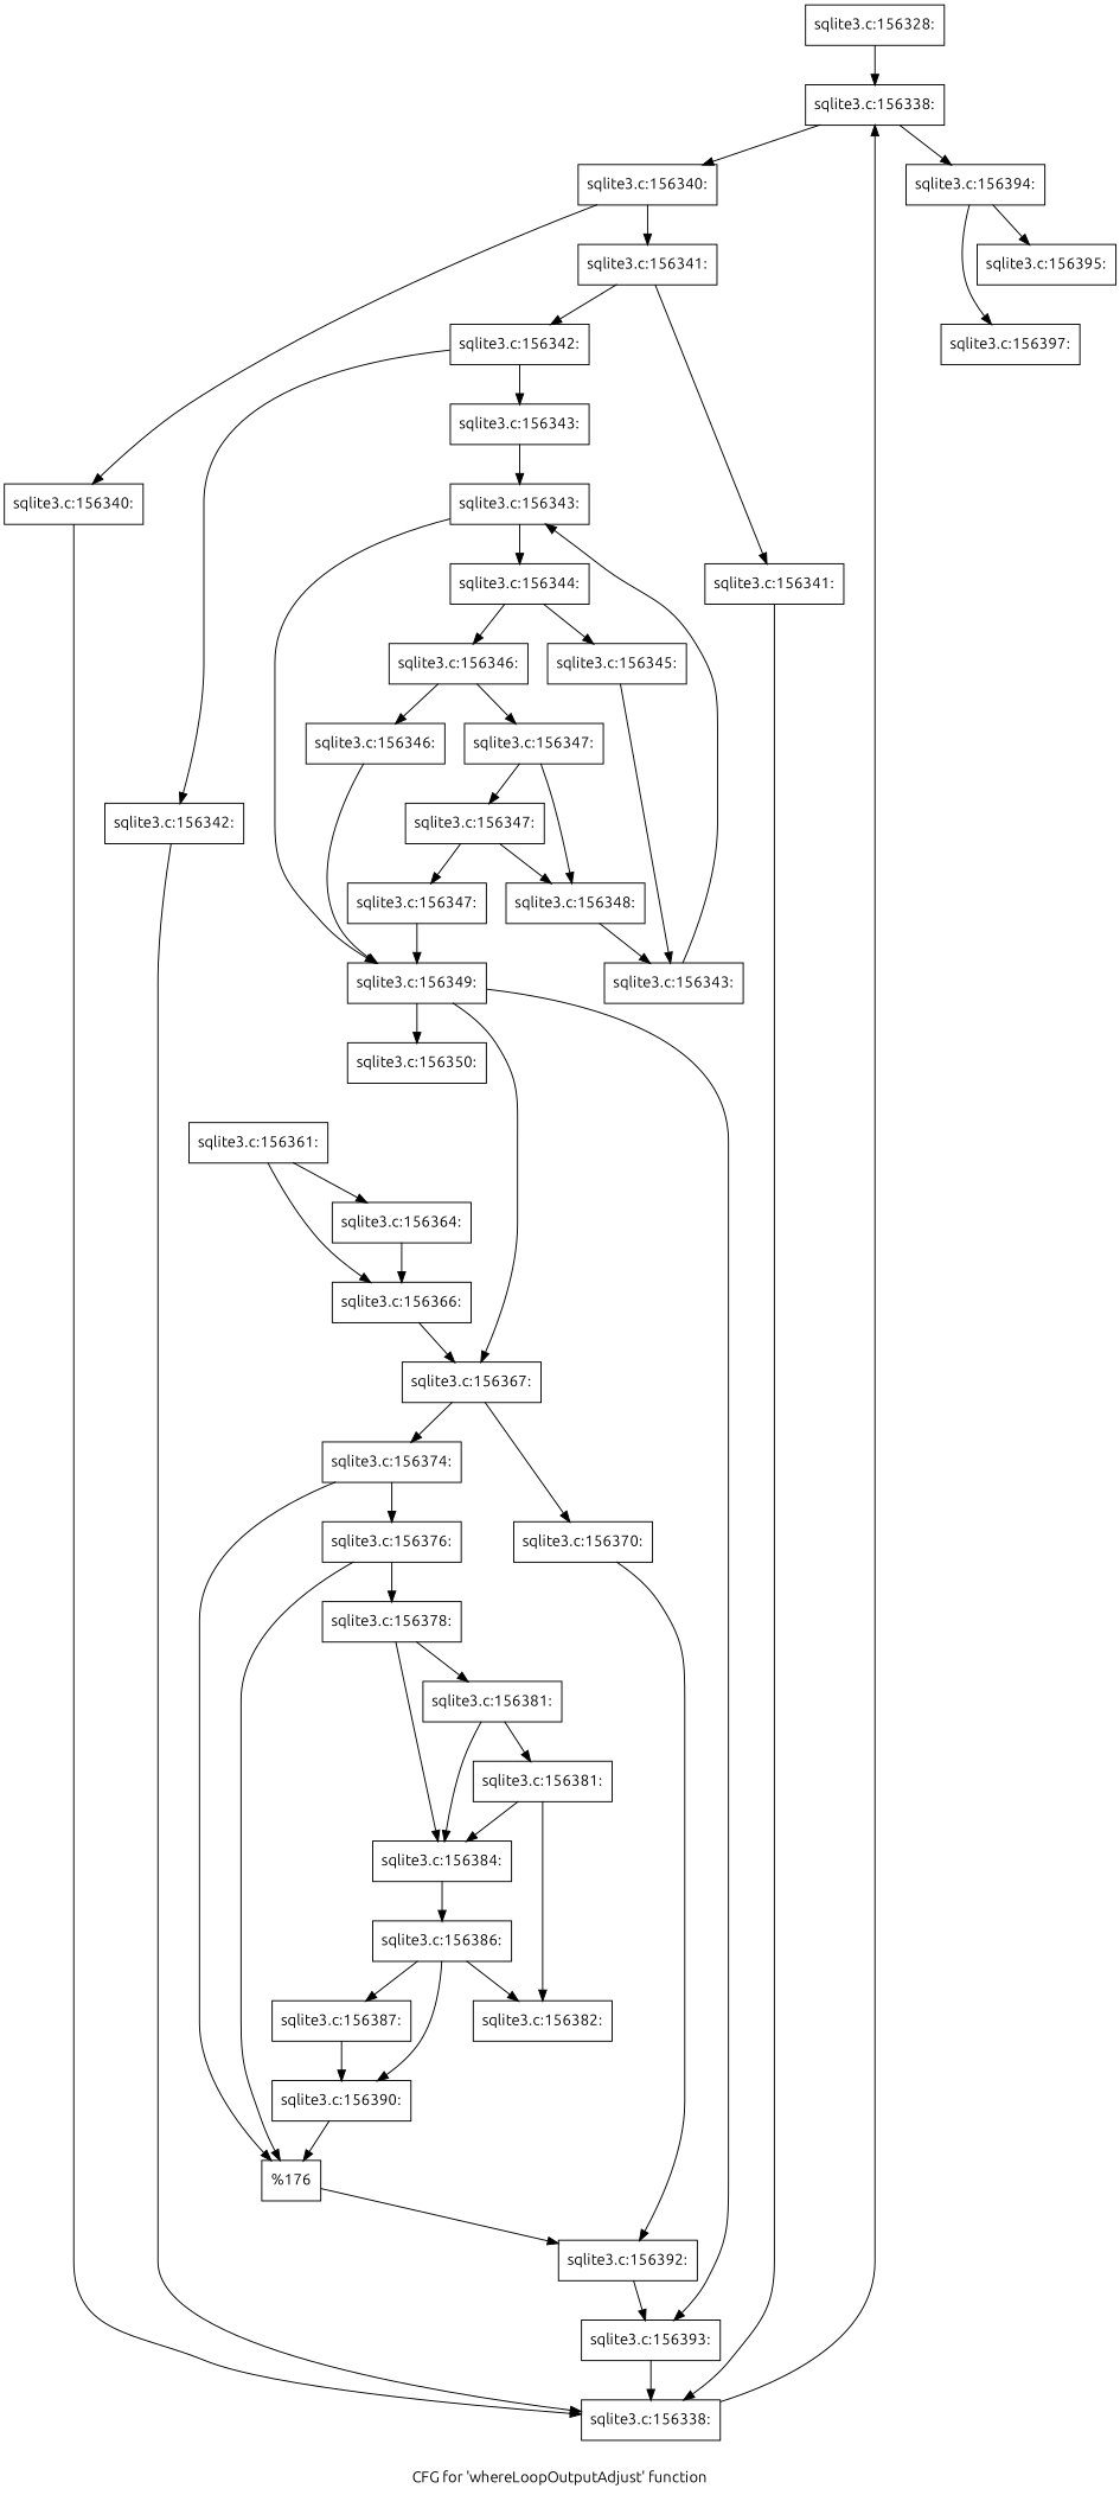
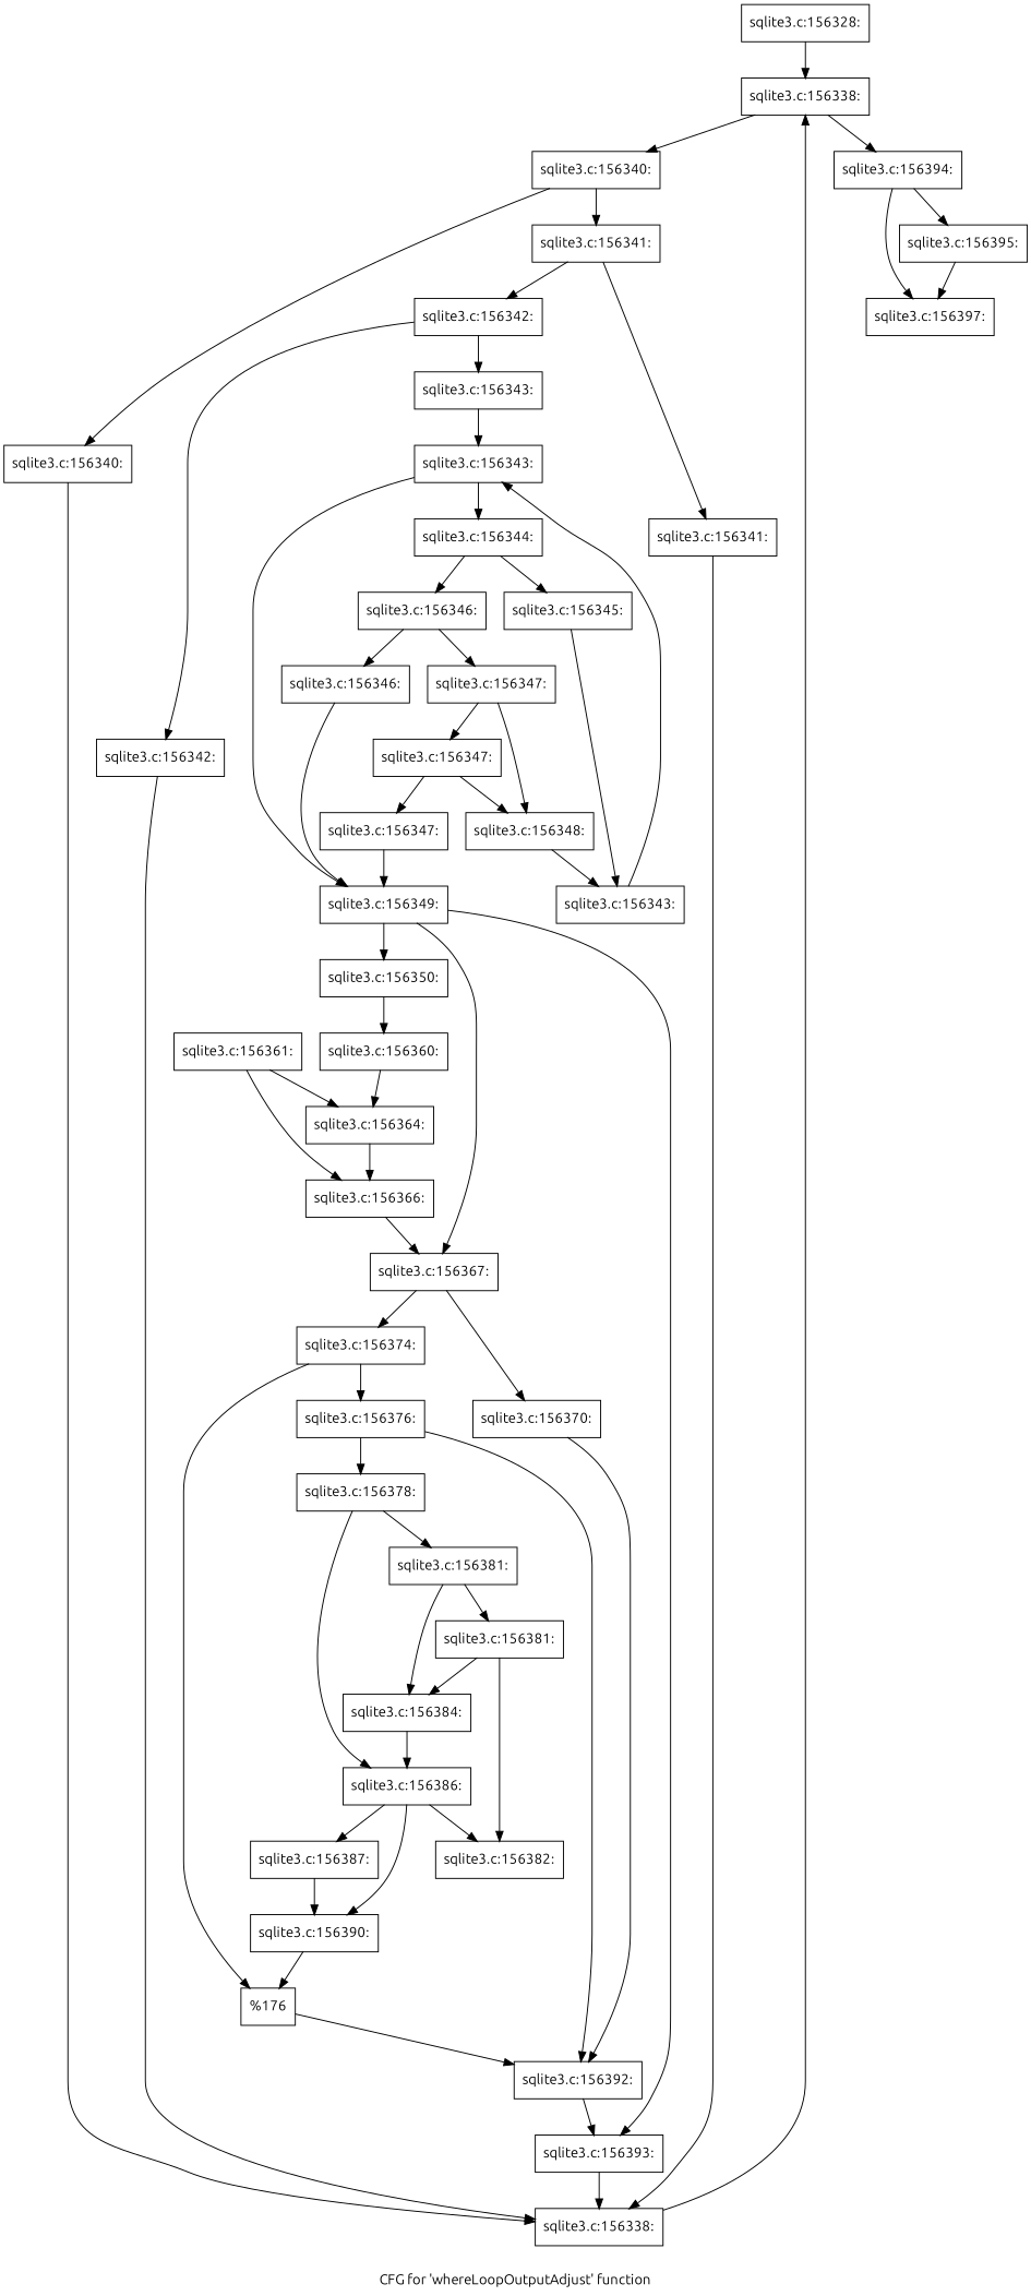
  digraph {
    fontname=Ubuntu
    label="CFG for 'whereLoopOutputAdjust' function"
    node [fontname=Ubuntu shape=record]
    edge [fontname=Ubuntu]
    n1 [label="{sqlite3.c:156328:}"]
    n2 [label="{sqlite3.c:156338:}"]
    n3 [label="{sqlite3.c:156340:}"]
    n4 [label="{sqlite3.c:156394:}"]
    n5 [label="{sqlite3.c:156340:}"]
    n6 [label="{sqlite3.c:156341:}"]
    n7 [label="{sqlite3.c:156395:}"]
    n8 [label="{sqlite3.c:156397:}"]
    n9 [label="{sqlite3.c:156338:}"]
    n10 [label="{sqlite3.c:156341:}"]
    n11 [label="{sqlite3.c:156342:}"]
    n12 [label="{sqlite3.c:156342:}"]
    n13 [label="{sqlite3.c:156343:}"]
    n14 [label="{sqlite3.c:156343:}"]
    n15 [label="{sqlite3.c:156344:}"]
    n16 [label="{sqlite3.c:156349:}"]
    n17 [label="{sqlite3.c:156345:}"]
    n18 [label="{sqlite3.c:156346:}"]
    n19 [label="{sqlite3.c:156350:}"]
    n20 [label="{sqlite3.c:156393:}"]
    n21 [label="{sqlite3.c:156367:}"]
    n22 [label="{sqlite3.c:156343:}"]
    n23 [label="{sqlite3.c:156346:}"]
    n24 [label="{sqlite3.c:156347:}"]
+   n25 [label="{sqlite3.c:156360:}"]
    n26 [label="{sqlite3.c:156347:}"]
    n27 [label="{sqlite3.c:156348:}"]
    n28 [label="{sqlite3.c:156347:}"]
    n29 [label="{sqlite3.c:156364:}"]
    n30 [label="{sqlite3.c:156370:}"]
    n31 [label="{sqlite3.c:156374:}"]
    n32 [label="{sqlite3.c:156366:}"]
    n33 [label="{sqlite3.c:156361:}"]
    n34 [label="{sqlite3.c:156392:}"]
    n35 [label="{sqlite3.c:156376:}"]
    n36 [label="{%176}"]
    n37 [label="{sqlite3.c:156378:}"]
    n38 [label="{sqlite3.c:156381:}"]
    n39 [label="{sqlite3.c:156384:}"]
    n40 [label="{sqlite3.c:156381:}"]
    n41 [label="{sqlite3.c:156386:}"]
    n42 [label="{sqlite3.c:156382:}"]
    n43 [label="{sqlite3.c:156387:}"]
    n44 [label="{sqlite3.c:156390:}"]
    n1 -> n2
    n2 -> n3
    n2 -> n4
    n3 -> n5
    n3 -> n6
    n4 -> n7
    n4 -> n8
    n5 -> n9
    n6 -> n10
    n6 -> n11
+   n7 -> n8
    n9 -> n2
    n10 -> n9
    n11 -> n12
    n11 -> n13
    n12 -> n9
    n13 -> n14
    n14 -> n15
    n14 -> n16
    n15 -> n17
    n15 -> n18
    n16 -> n19
    n16 -> n20
    n16 -> n21
    n17 -> n22
    n18 -> n23
    n18 -> n24
+   n19 -> n25
    n20 -> n9
    n21 -> n30
    n21 -> n31
    n22 -> n14
    n23 -> n16
    n24 -> n26
    n24 -> n27
+   n25 -> n29
    n26 -> n27
    n26 -> n28
    n27 -> n22
    n28 -> n16
    n29 -> n32
    n30 -> n34
    n31 -> n35
    n31 -> n36
    n32 -> n21
    n33 -> n29
    n33 -> n32
    n34 -> n20
-   n35 -> n36
+   n35 -> n34
    n35 -> n37
    n36 -> n34
    n37 -> n38
-   n37 -> n39
+   n37 -> n41
    n38 -> n39
    n38 -> n40
    n39 -> n41
    n40 -> n39
    n40 -> n42
    n41 -> n42
    n41 -> n43
    n41 -> n44
    n43 -> n44
    n44 -> n36
  }
